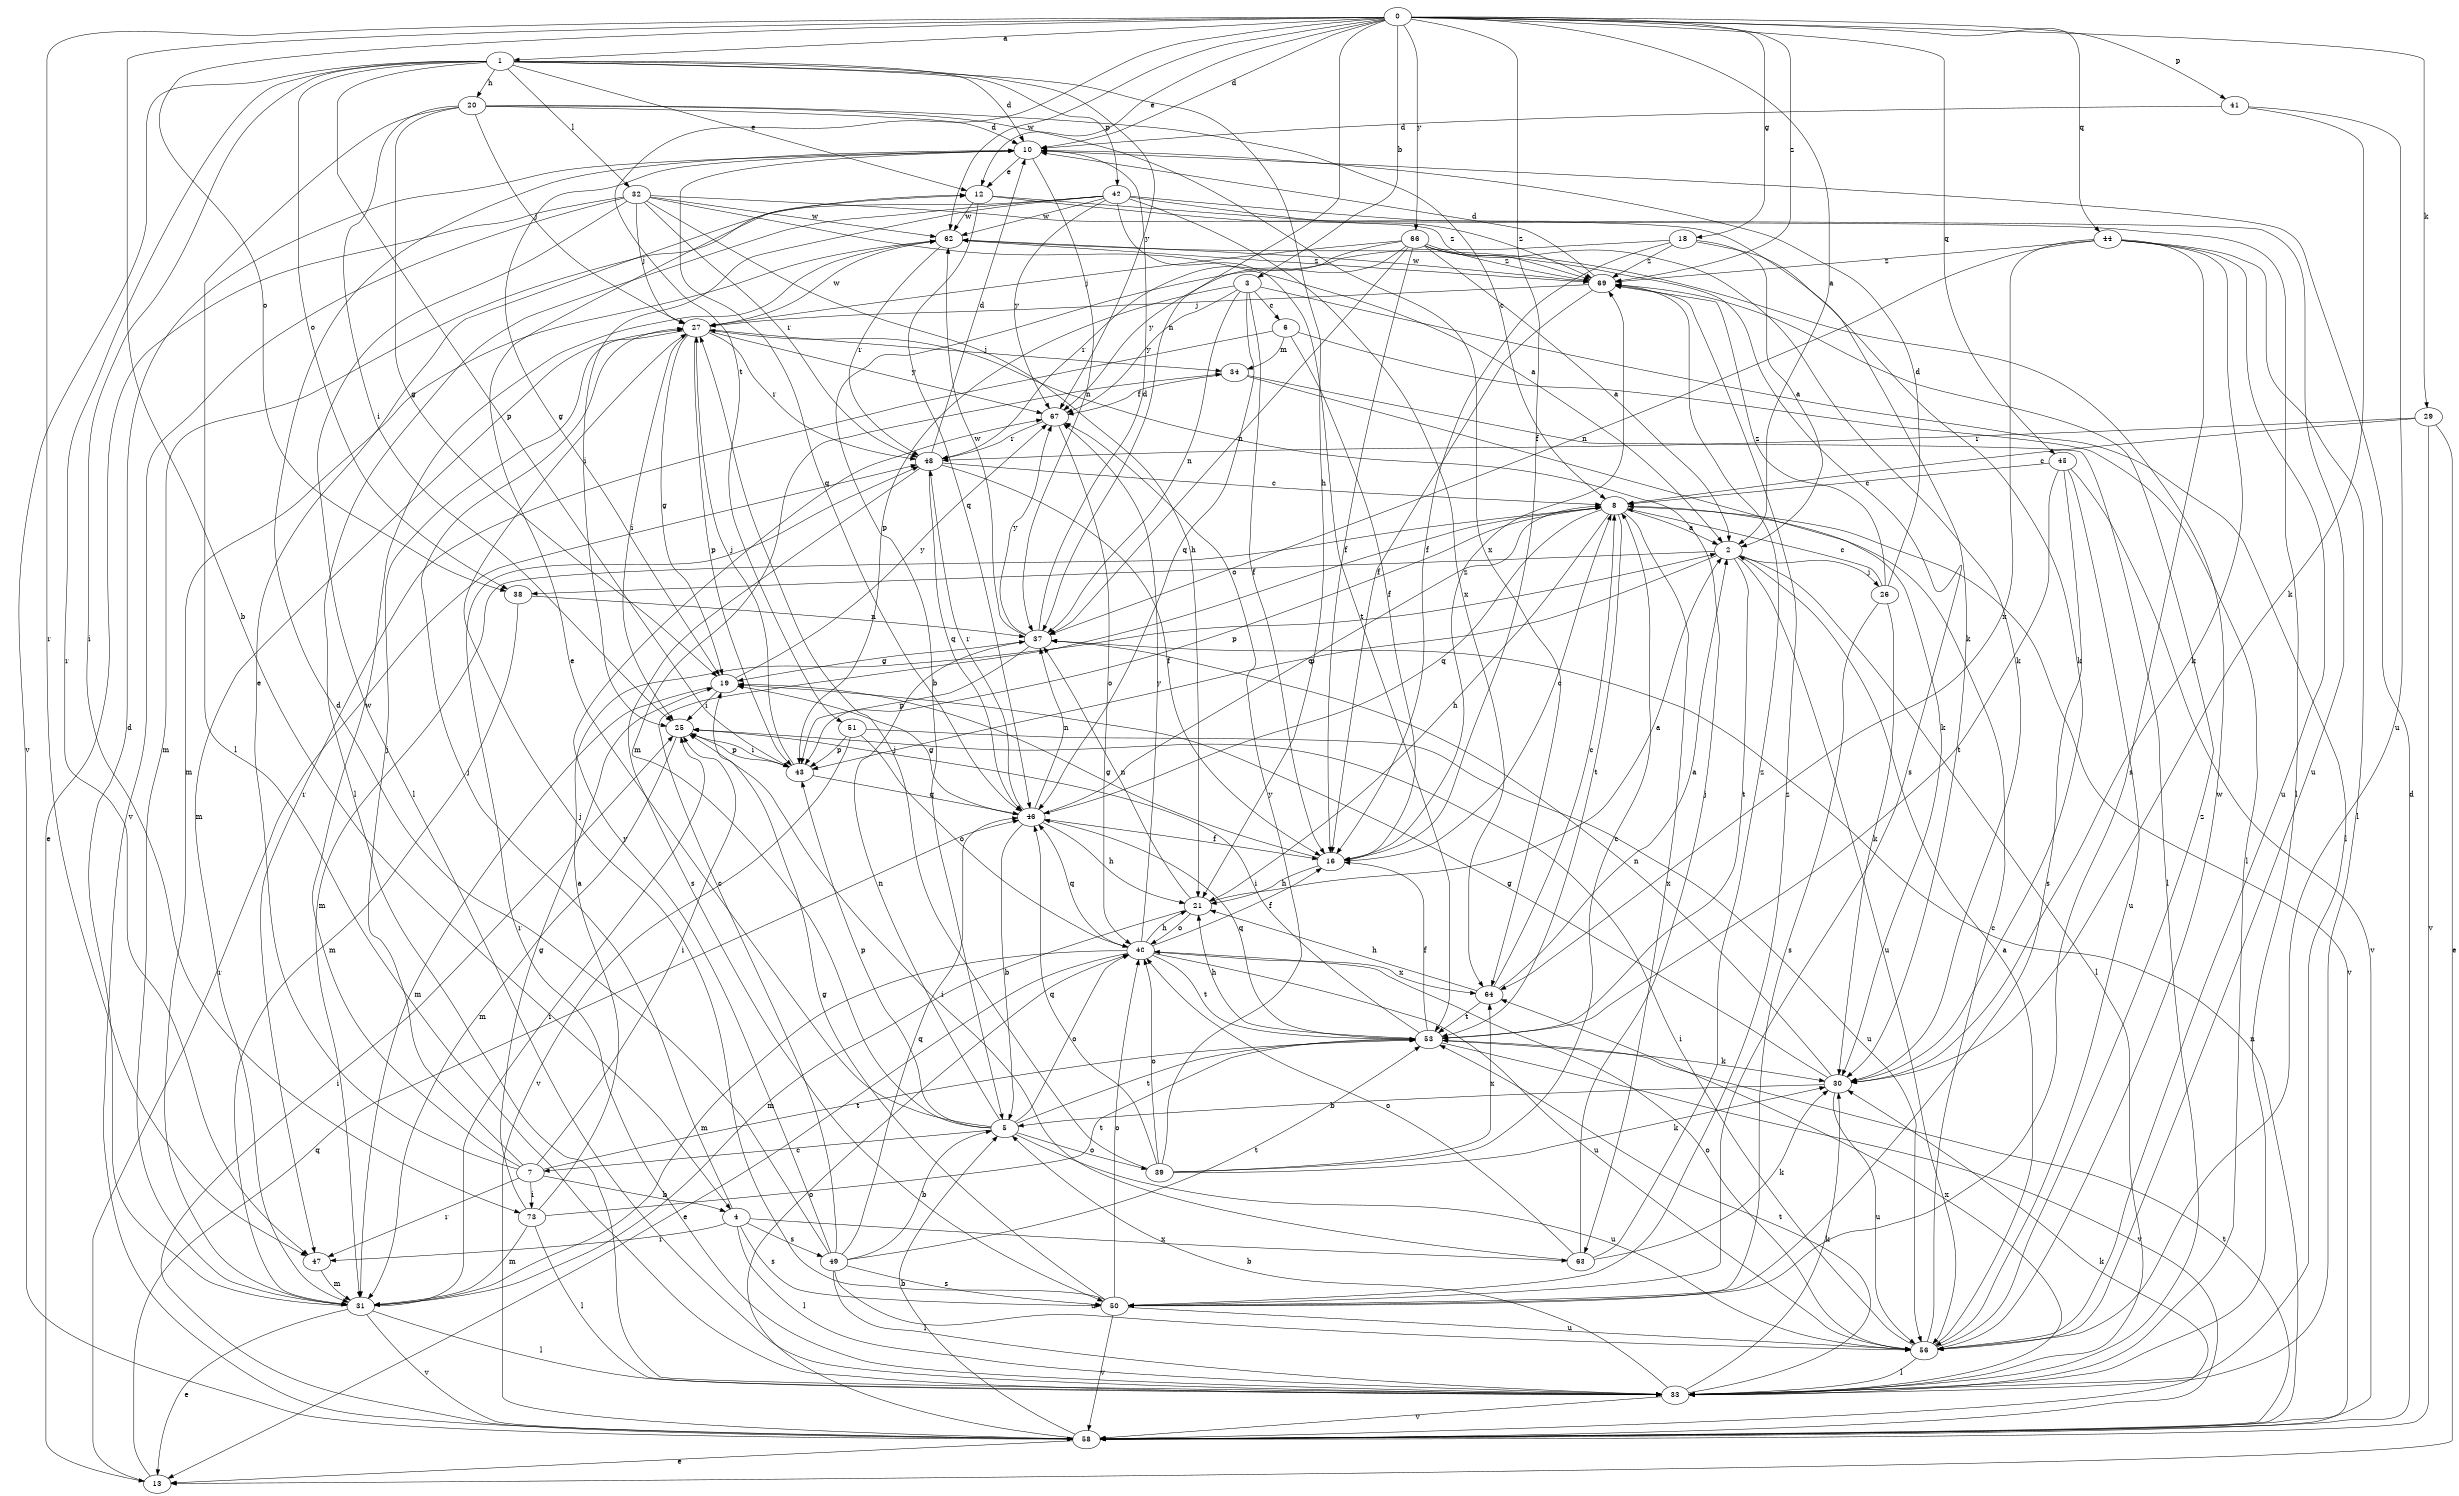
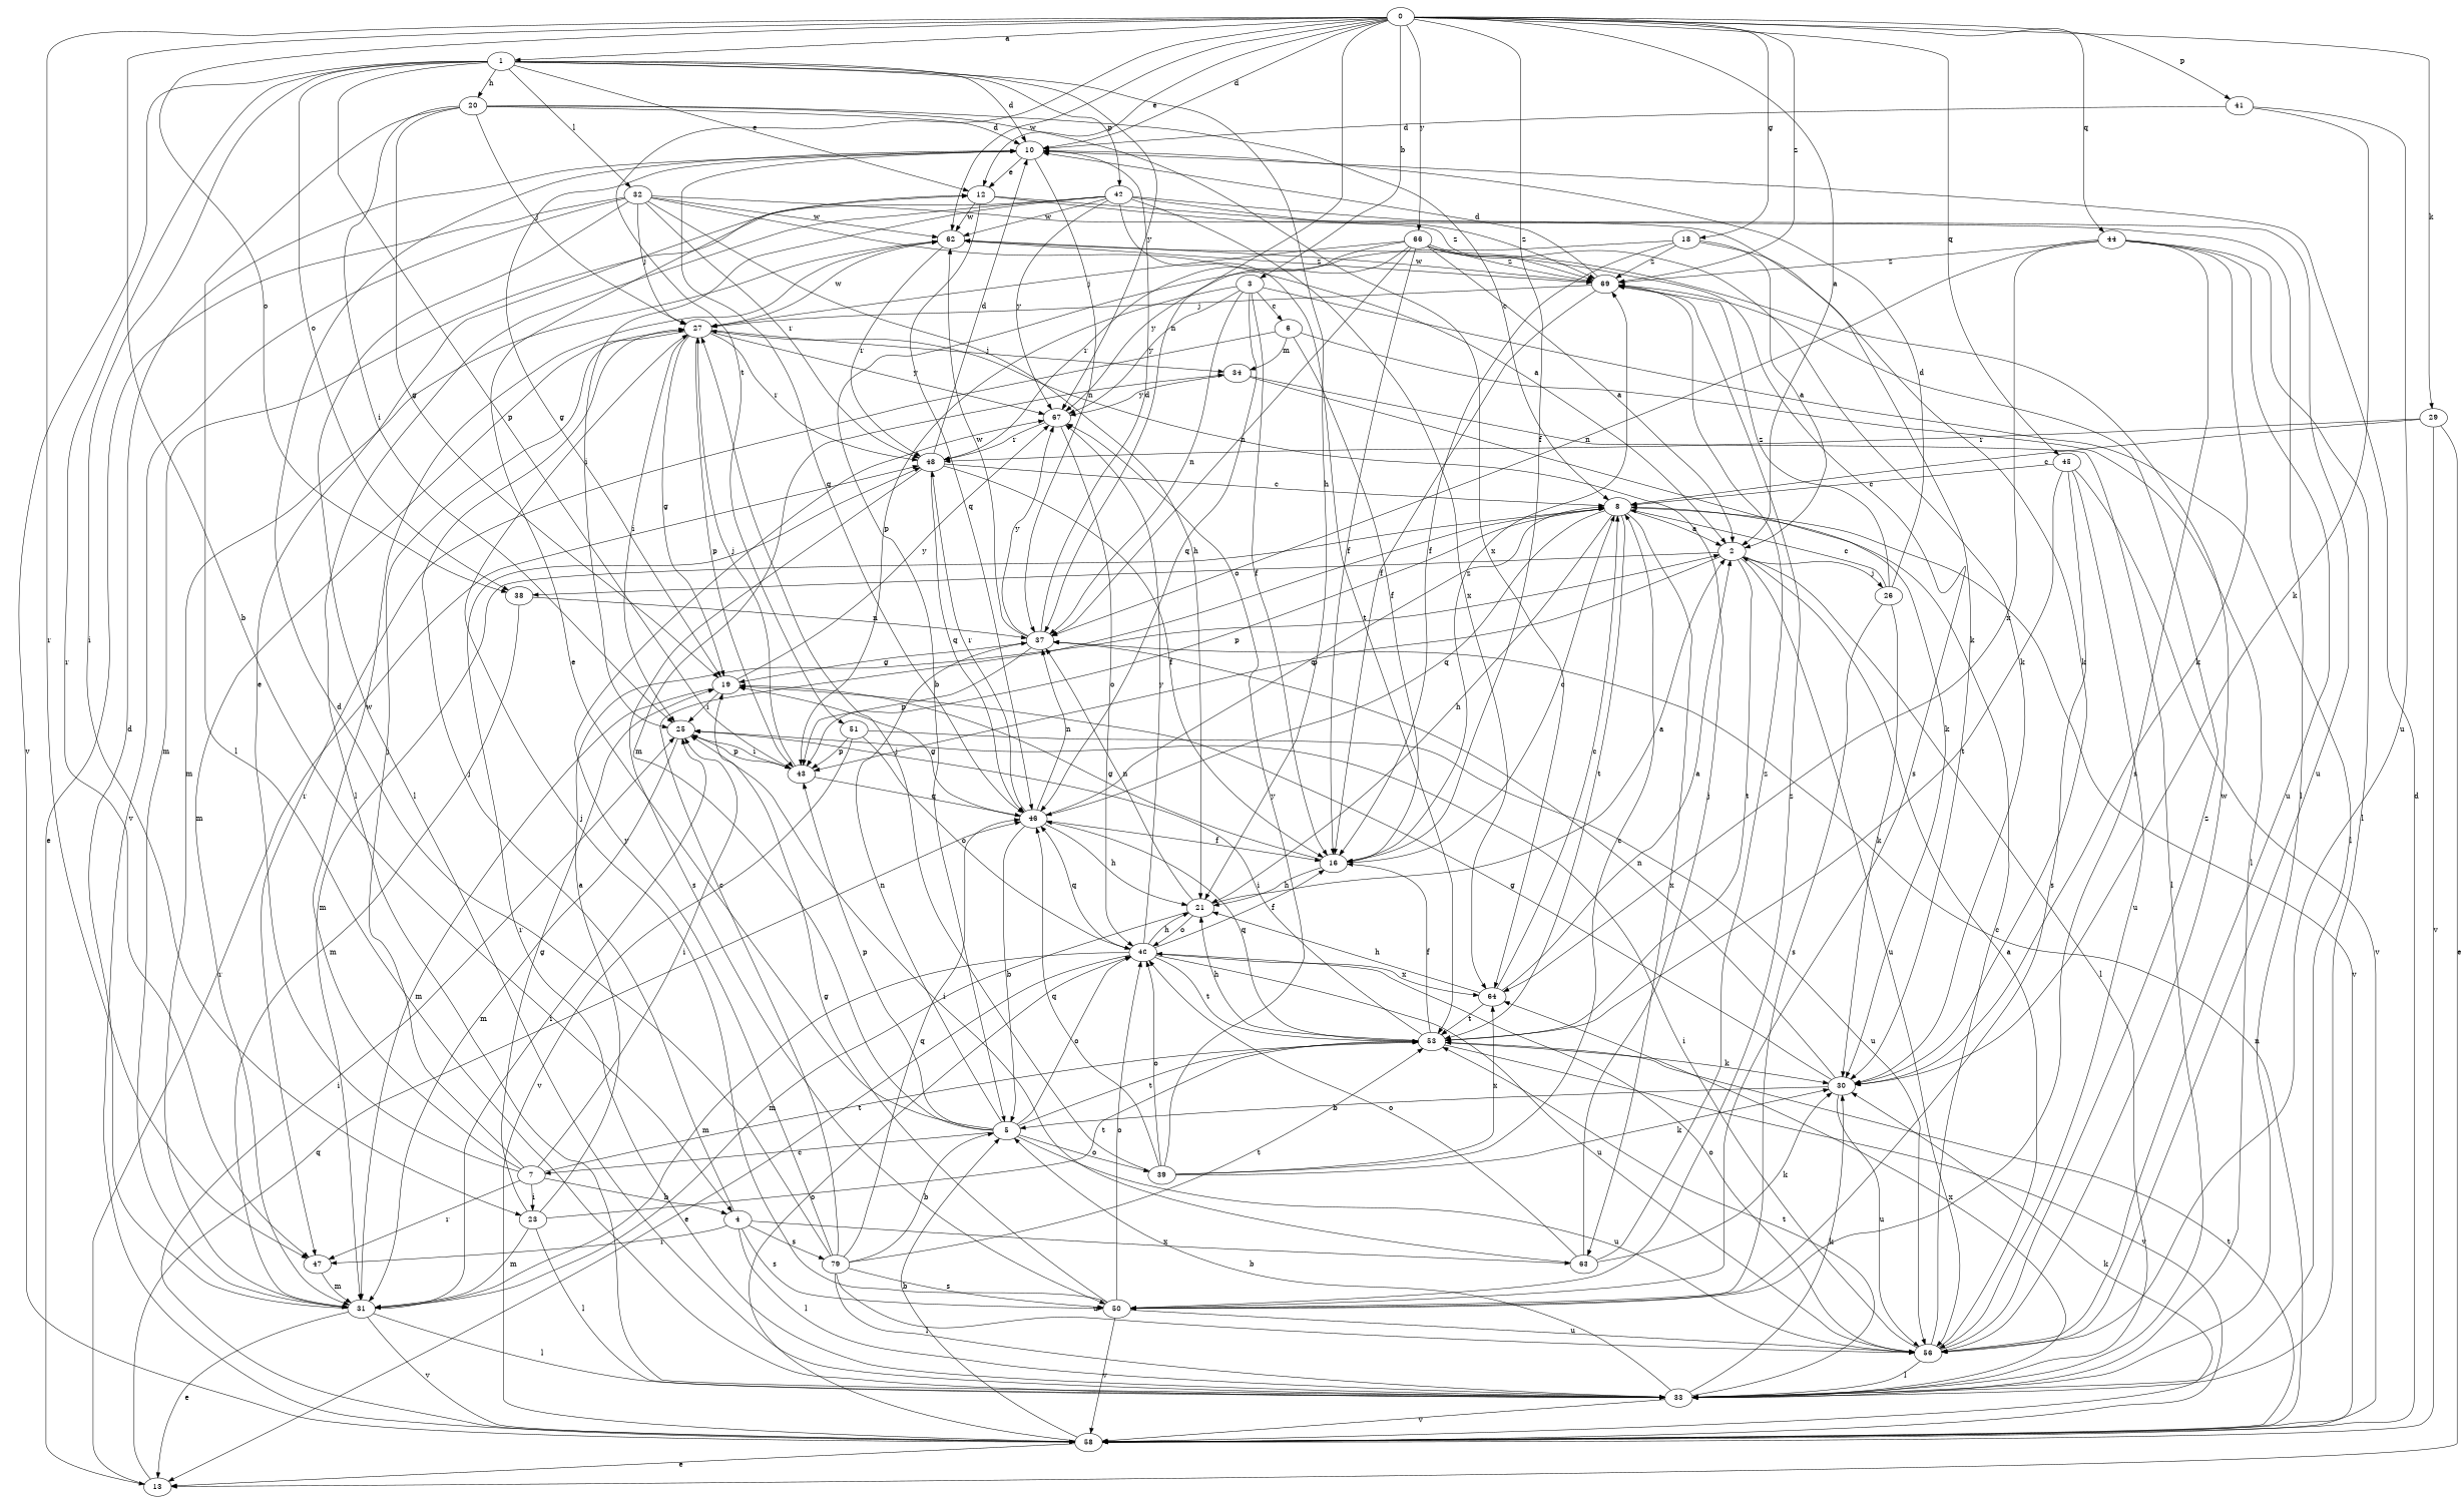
  strict digraph {
    0
    1
    2
    3
    4
    10
    12
    16
    18
    29
    37
    38
    41
    44
    45
    47
    51
    62
    66
    69
    20
    21
-   23 [label=73]
+   23
    32
    42
    43
    58
    67
    26
    33
    53
    56
    6
    46
    27
-   49
+   49 [label=79]
    50
    63
    19
    8
    5
    30
    13
    48
    n45 [label=31]
    64
    40
    25
    34
    7
    39
    0 -> 1 [label=a]
    0 -> 2 [label=a]
    0 -> 3 [label=b]
    0 -> 4 [label=b]
    0 -> 10 [label=d]
    0 -> 12 [label=e]
    0 -> 16 [label=f]
    0 -> 18 [label=g]
    0 -> 29 [label=k]
    0 -> 37 [label=n]
    0 -> 38 [label=o]
    0 -> 41 [label=p]
    0 -> 44 [label=q]
    0 -> 45 [label=q]
    0 -> 47 [label=r]
    0 -> 51 [label=t]
    0 -> 62 [label=w]
    0 -> 66 [label=y]
    0 -> 69 [label=z]
    1 -> 10 [label=d]
    1 -> 12 [label=e]
    1 -> 38 [label=o]
    1 -> 47 [label=r]
    1 -> 20 [label=h]
    1 -> 21 [label=h]
    1 -> 23 [label=i]
    1 -> 32 [label=l]
    1 -> 42 [label=p]
    1 -> 43 [label=p]
    1 -> 58 [label=v]
    1 -> 67 [label=y]
    2 -> 38 [label=o]
    2 -> 43 [label=p]
    2 -> 26 [label=j]
    2 -> 33 [label=l]
    2 -> 53 [label=t]
    2 -> 56 [label=u]
    3 -> 16 [label=f]
    3 -> 37 [label=n]
    3 -> 43 [label=p]
    3 -> 67 [label=y]
    3 -> 33 [label=l]
    3 -> 6 [label=c]
    3 -> 46 [label=q]
    4 -> 47 [label=r]
    4 -> 33 [label=l]
    4 -> 27 [label=j]
    4 -> 49 [label=s]
    4 -> 50 [label=s]
    4 -> 63 [label=x]
    10 -> 12 [label=e]
    10 -> 37 [label=n]
    10 -> 46 [label=q]
    10 -> 19 [label=g]
    12 -> 62 [label=w]
    12 -> 69 [label=z]
    12 -> 33 [label=l]
    12 -> 46 [label=q]
    16 -> 69 [label=z]
    16 -> 21 [label=h]
    16 -> 19 [label=g]
    16 -> 8 [label=c]
    18 -> 2 [label=a]
    18 -> 16 [label=f]
    18 -> 69 [label=z]
    18 -> 5 [label=b]
    18 -> 30 [label=k]
    29 -> 58 [label=v]
    29 -> 8 [label=c]
    29 -> 13 [label=e]
    29 -> 48 [label=r]
    37 -> 10 [label=d]
    37 -> 62 [label=w]
    37 -> 43 [label=p]
    37 -> 67 [label=y]
    37 -> 19 [label=g]
    38 -> 37 [label=n]
    38 -> n45 [label=m]
    41 -> 10 [label=d]
    41 -> 56 [label=u]
    41 -> 30 [label=k]
    44 -> 37 [label=n]
    44 -> 69 [label=z]
    44 -> 33 [label=l]
    44 -> 56 [label=u]
    44 -> 50 [label=s]
    44 -> 30 [label=k]
    44 -> 64 [label=x]
    45 -> 58 [label=v]
    45 -> 53 [label=t]
    45 -> 56 [label=u]
    45 -> 50 [label=s]
    45 -> 8 [label=c]
    47 -> n45 [label=m]
    51 -> 43 [label=p]
    51 -> 58 [label=v]
    51 -> 56 [label=u]
    51 -> 40 [label=o]
    62 -> 69 [label=z]
    62 -> 48 [label=r]
    62 -> n45 [label=m]
    66 -> 2 [label=a]
    66 -> 16 [label=f]
    66 -> 37 [label=n]
    66 -> 69 [label=z]
    66 -> 67 [label=y]
    66 -> 27 [label=j]
    66 -> 50 [label=s]
    66 -> 30 [label=k]
    66 -> 48 [label=r]
    69 -> 10 [label=d]
    69 -> 16 [label=f]
    69 -> 62 [label=w]
    69 -> 27 [label=j]
    20 -> 10 [label=d]
    20 -> 33 [label=l]
    20 -> 27 [label=j]
    20 -> 19 [label=g]
    20 -> 8 [label=c]
    20 -> 64 [label=x]
    20 -> 25 [label=i]
    21 -> 2 [label=a]
    21 -> 37 [label=n]
    21 -> n45 [label=m]
    21 -> 40 [label=o]
    23 -> 2 [label=a]
    23 -> 33 [label=l]
    23 -> 53 [label=t]
    23 -> 19 [label=g]
    23 -> n45 [label=m]
    32 -> 2 [label=a]
    32 -> 62 [label=w]
    32 -> 21 [label=h]
    32 -> 58 [label=v]
    32 -> 33 [label=l]
    32 -> 27 [label=j]
    32 -> 30 [label=k]
    32 -> 13 [label=e]
    32 -> 48 [label=r]
    42 -> 62 [label=w]
    42 -> 69 [label=z]
    42 -> 67 [label=y]
    42 -> 33 [label=l]
    42 -> 53 [label=t]
    42 -> 56 [label=u]
    42 -> n45 [label=m]
    42 -> 64 [label=x]
    42 -> 25 [label=i]
    43 -> 46 [label=q]
    43 -> 27 [label=j]
    43 -> 25 [label=i]
    58 -> 10 [label=d]
    58 -> 37 [label=n]
    58 -> 53 [label=t]
    58 -> 5 [label=b]
    58 -> 30 [label=k]
    58 -> 13 [label=e]
    58 -> 40 [label=o]
    58 -> 25 [label=i]
    67 -> 48 [label=r]
    67 -> 40 [label=o]
    26 -> 10 [label=d]
    26 -> 69 [label=z]
    26 -> 50 [label=s]
    26 -> 8 [label=c]
    26 -> 30 [label=k]
    33 -> 58 [label=v]
    33 -> 53 [label=t]
    33 -> 5 [label=b]
    33 -> 30 [label=k]
    33 -> 48 [label=r]
    33 -> 64 [label=x]
    53 -> 16 [label=f]
    53 -> 21 [label=h]
    53 -> 58 [label=v]
    53 -> 46 [label=q]
    53 -> 30 [label=k]
    53 -> 25 [label=i]
    56 -> 2 [label=a]
    56 -> 62 [label=w]
    56 -> 69 [label=z]
    56 -> 33 [label=l]
    56 -> 8 [label=c]
    56 -> 40 [label=o]
    56 -> 25 [label=i]
    6 -> 16 [label=f]
    6 -> 47 [label=r]
    6 -> 33 [label=l]
    6 -> 34 [label=m]
    46 -> 16 [label=f]
    46 -> 37 [label=n]
    46 -> 21 [label=h]
    46 -> 19 [label=g]
    46 -> 8 [label=c]
    46 -> 5 [label=b]
    46 -> 48 [label=r]
    27 -> 62 [label=w]
    27 -> 43 [label=p]
    27 -> 67 [label=y]
    27 -> 19 [label=g]
    27 -> 48 [label=r]
    27 -> n45 [label=m]
    27 -> 25 [label=i]
    27 -> 34 [label=j]
    49 -> 10 [label=d]
    49 -> 67 [label=y]
    49 -> 33 [label=l]
    49 -> 53 [label=t]
    49 -> 56 [label=u]
    49 -> 46 [label=q]
    49 -> 50 [label=s]
    49 -> 8 [label=c]
    49 -> 5 [label=b]
    50 -> 69 [label=z]
    50 -> 58 [label=v]
    50 -> 56 [label=u]
    50 -> 27 [label=j]
    50 -> 19 [label=g]
    50 -> 40 [label=o]
    63 -> 69 [label=z]
    63 -> 27 [label=j]
    63 -> 30 [label=k]
    63 -> 40 [label=o]
    63 -> 25 [label=i]
    19 -> 67 [label=y]
    19 -> n45 [label=m]
    19 -> 25 [label=i]
    8 -> 2 [label=a]
    8 -> 21 [label=h]
    8 -> 43 [label=p]
    8 -> 58 [label=v]
    8 -> 53 [label=t]
    8 -> 46 [label=q]
    8 -> 63 [label=x]
    8 -> n45 [label=m]
    5 -> 12 [label=e]
    5 -> 37 [label=n]
    5 -> 43 [label=p]
    5 -> 53 [label=t]
    5 -> 56 [label=u]
    5 -> 40 [label=o]
    5 -> 34 [label=m]
    5 -> 7 [label=c]
    5 -> 39 [label=o]
    30 -> 37 [label=n]
    30 -> 56 [label=u]
    30 -> 19 [label=g]
    30 -> 5 [label=b]
    13 -> 46 [label=q]
    13 -> 48 [label=r]
    48 -> 10 [label=d]
    48 -> 16 [label=f]
    48 -> 46 [label=q]
    48 -> 50 [label=s]
    48 -> 8 [label=c]
    n45 -> 10 [label=d]
    n45 -> 58 [label=v]
    n45 -> 33 [label=l]
    n45 -> 13 [label=e]
    n45 -> 25 [label=i]
    64 -> 2 [label=a]
    64 -> 21 [label=h]
    64 -> 53 [label=t]
    64 -> 8 [label=c]
    40 -> 16 [label=f]
    40 -> 21 [label=h]
    40 -> 67 [label=y]
    40 -> 53 [label=t]
    40 -> 56 [label=u]
    40 -> 46 [label=q]
    40 -> 13 [label=e]
    40 -> n45 [label=m]
    40 -> 64 [label=x]
    25 -> 43 [label=p]
    25 -> n45 [label=m]
-   34 -> 67 [label=f]
+   34 -> 67 [label=y]
    34 -> 33 [label=l]
    34 -> 30 [label=k]
    7 -> 4 [label=b]
    7 -> 12 [label=e]
    7 -> 47 [label=r]
    7 -> 62 [label=w]
    7 -> 23 [label=i]
    7 -> 53 [label=t]
    7 -> 27 [label=j]
    7 -> 25 [label=i]
    39 -> 67 [label=y]
    39 -> 46 [label=q]
    39 -> 27 [label=j]
    39 -> 8 [label=c]
    39 -> 30 [label=k]
    39 -> 64 [label=x]
    39 -> 40 [label=o]
  }
